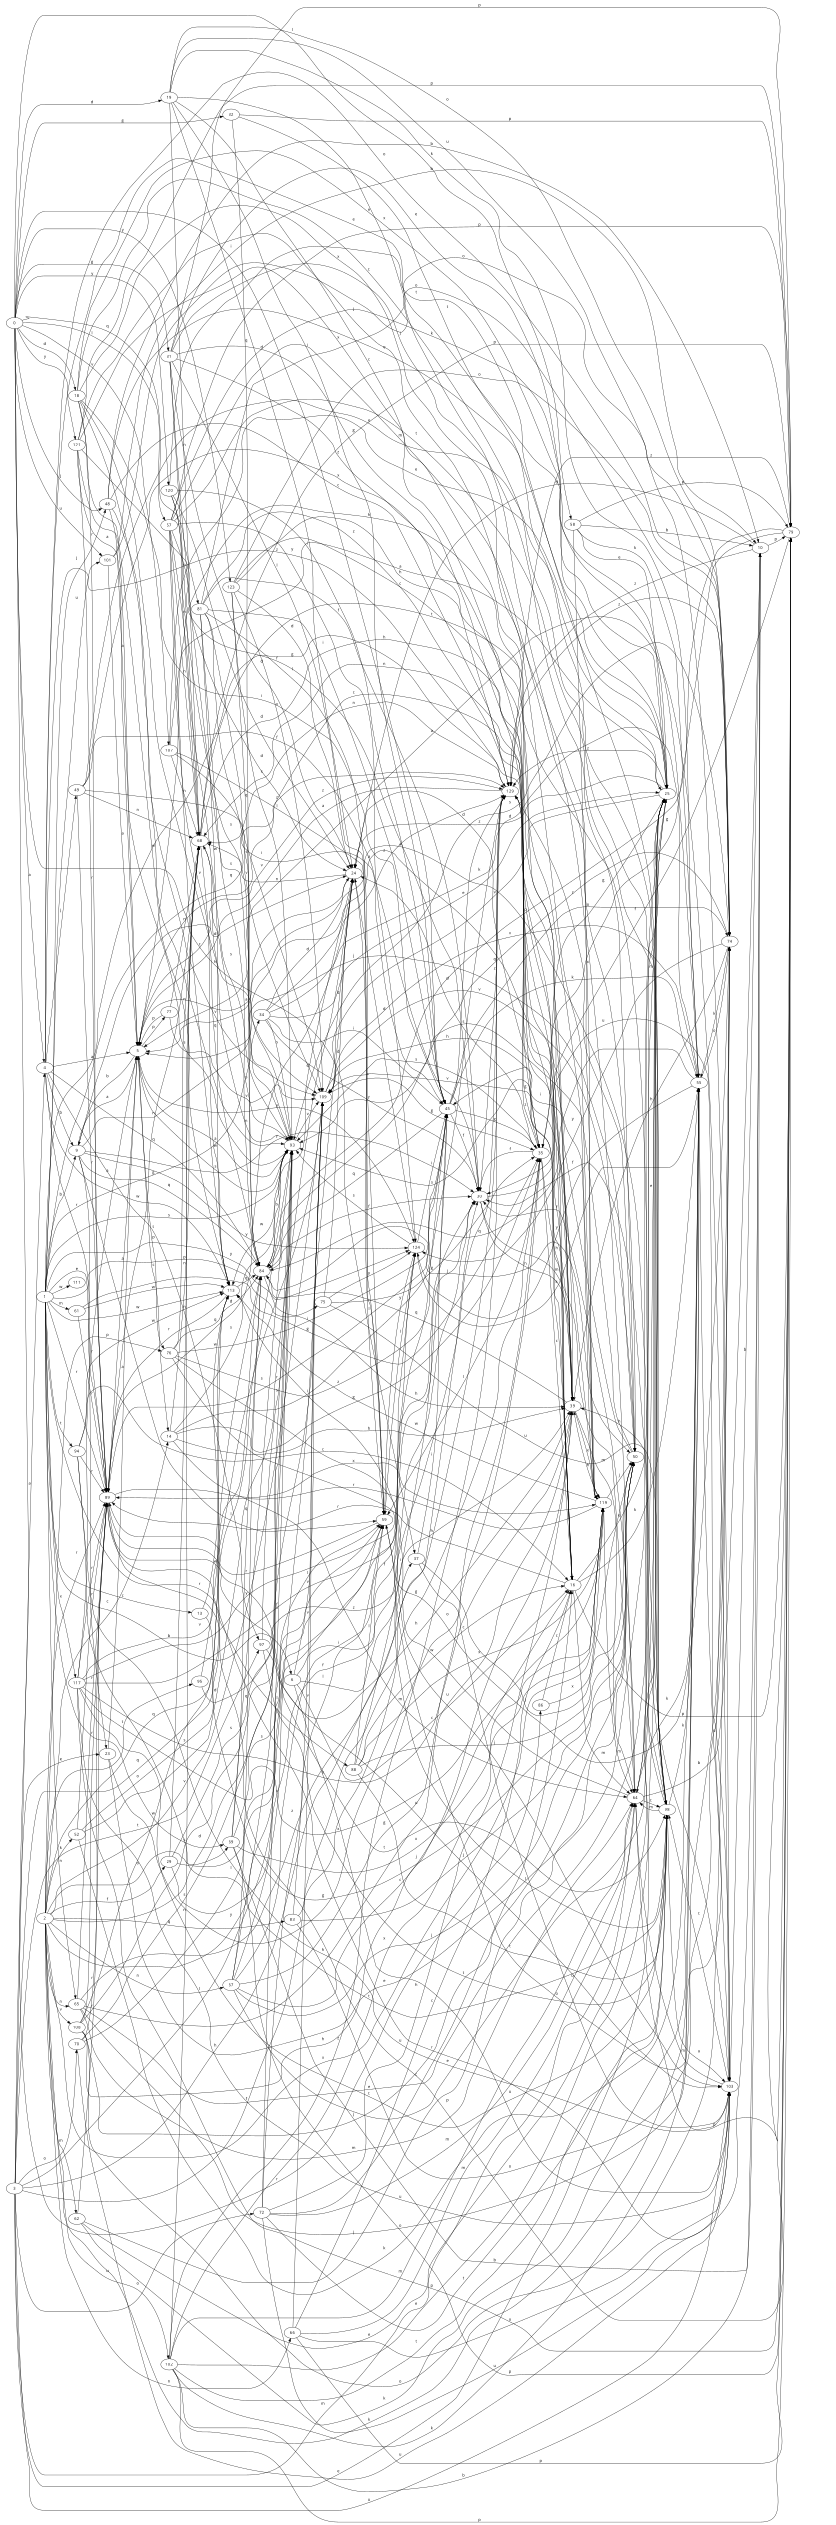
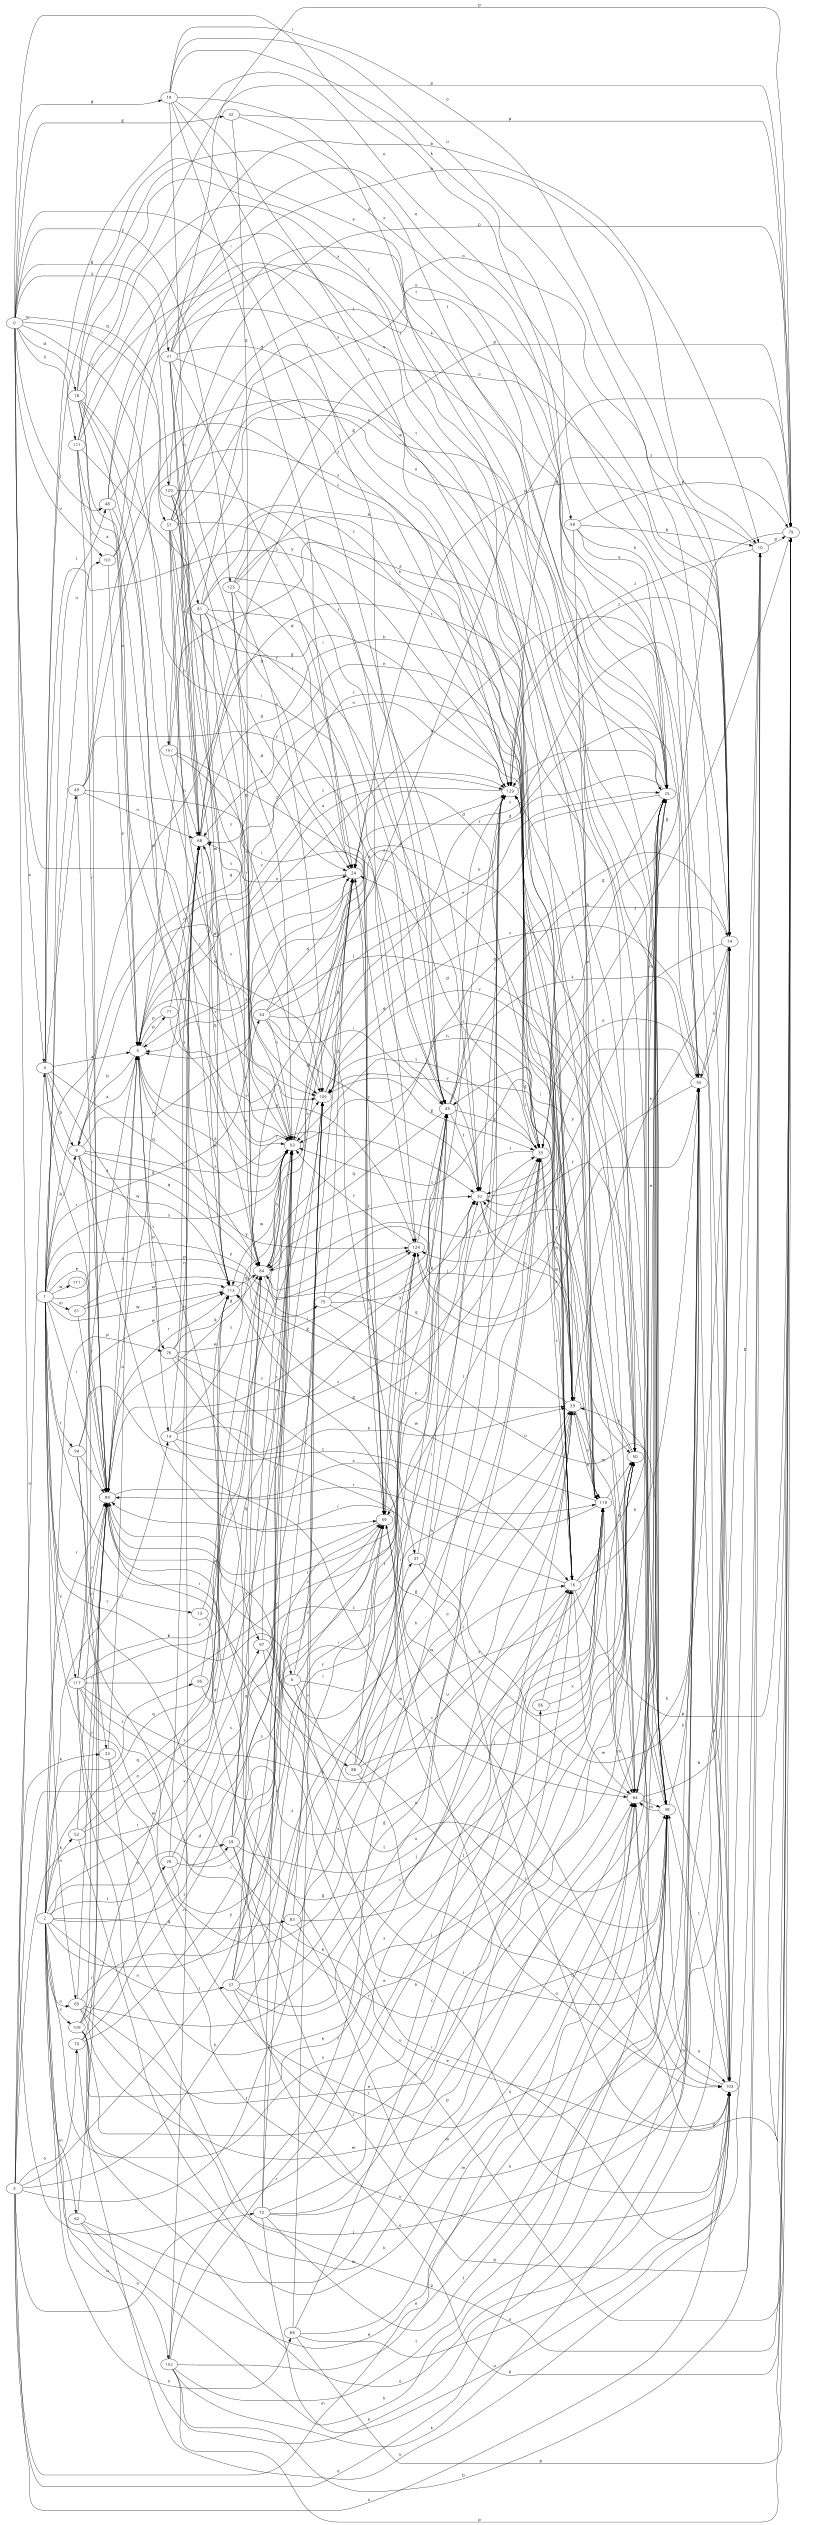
  strict digraph {
    fontname="Open Sans"
    rankdir=LR
    node [fontname="Open Sans"]
    edge [fontname="Open Sans"]
    0
    4
    18
    19
    31
    32
    37
    45
    48
    57
    58
    81
    86
    101
    107
    120
    121
    123
    9
    89
    113
    129
    84
    25
    97
    5
    49
    74
    93
    109
    119
    98
    n33 [label=24]
    55
    103
    16
    68
    35
    59
    50
    79
    30
    10
    124
    64
    39
    1
    6
    13
    23
    34
    61
    65
    69
    75
    88
    94
    111
    117
    2
    14
    29
    52
    62
    66
    67
    76
    83
    95
    102
    108
    3
    70
    72
    77
    0 -> 4 [label=a]
    0 -> 18 [label=d]
    0 -> 19 [label=d]
    0 -> 31 [label=g]
    0 -> 32 [label=g]
    0 -> 37 [label=h]
    0 -> 45 [label=i]
    0 -> 48 [label=j]
    0 -> 57 [label=l]
    0 -> 58 [label=l]
    0 -> 81 [label=q]
    0 -> 86 [label=r]
    0 -> 101 [label=u]
    0 -> 107 [label=v]
    0 -> 120 [label=y]
    0 -> 121 [label=y]
    0 -> 123 [label=y]
    4 -> 9 [label=b]
    4 -> 89 [label=r]
    4 -> 113 [label=w]
    4 -> 129 [label=z]
    4 -> 84 [label=q]
    4 -> 25 [label=e]
    4 -> 97 [label=t]
    4 -> 5 [label=a]
    4 -> 49 [label=j]
    4 -> 74 [label=o]
    18 -> 45 [label=i]
    18 -> 89 [label=r]
    18 -> 113 [label=w]
    18 -> 25 [label=e]
    18 -> 93 [label=s]
    18 -> 109 [label=v]
    18 -> 119 [label=x]
    18 -> 98 [label=t]
    19 -> 45 [label=i]
    19 -> 74 [label=o]
    19 -> 119 [label=x]
    19 -> n33 [label=d]
    19 -> 55 [label=k]
    19 -> 103 [label=u]
    19 -> 16 [label=c]
    19 -> 68 [label=n]
    31 -> 129 [label=z]
    31 -> 25 [label=e]
    31 -> 93 [label=s]
    31 -> n33 [label=d]
    31 -> 68 [label=n]
    31 -> 35 [label=g]
    31 -> 59 [label=l]
    31 -> 50 [label=j]
    31 -> 79 [label=p]
    32 -> 84 [label=q]
    32 -> 98 [label=t]
    32 -> 79 [label=p]
    37 -> 45 [label=i]
    37 -> 103 [label=u]
    37 -> 50 [label=j]
    45 -> 89 [label=r]
    45 -> 129 [label=z]
    45 -> 84 [label=q]
    45 -> 74 [label=o]
    45 -> 55 [label=k]
    45 -> 35 [label=g]
    45 -> 30 [label=f]
    48 -> 25 [label=e]
    48 -> 5 [label=a]
    48 -> 109 [label=v]
    48 -> 16 [label=c]
    48 -> 10 [label=b]
    57 -> 113 [label=c]
    57 -> 84 [label=q]
    57 -> 93 [label=s]
    57 -> 98 [label=t]
    57 -> n33 [label=d]
    57 -> 55 [label=k]
    57 -> 68 [label=n]
    57 -> 79 [label=p]
    57 -> 124 [label=y]
    57 -> 64 [label=m]
    58 -> 25 [label=e]
    58 -> 119 [label=x]
    58 -> 55 [label=k]
    58 -> 79 [label=p]
    58 -> 10 [label=b]
    81 -> 45 [label=i]
    81 -> 113 [label=w]
    81 -> 129 [label=z]
    81 -> 84 [label=q]
    81 -> 74 [label=o]
    81 -> 93 [label=s]
    81 -> 109 [label=v]
    81 -> 59 [label=l]
    81 -> 30 [label=f]
    86 -> 119 [label=x]
    86 -> 16 [label=c]
    101 -> 5 [label=a]
    101 -> 74 [label=o]
    101 -> 10 [label=b]
    107 -> 25 [label=e]
    107 -> 109 [label=v]
    107 -> 68 [label=n]
    107 -> 59 [label=l]
    107 -> 39 [label=h]
    120 -> 45 [label=i]
    120 -> 93 [label=s]
    120 -> 98 [label=t]
    120 -> n33 [label=d]
    120 -> 68 [label=n]
    121 -> 89 [label=r]
    121 -> 5 [label=a]
    121 -> 93 [label=s]
    121 -> 119 [label=x]
    121 -> 50 [label=j]
    121 -> 79 [label=p]
    121 -> 30 [label=f]
    123 -> 84 [label=q]
    123 -> 74 [label=o]
    123 -> 93 [label=s]
    123 -> 109 [label=v]
    123 -> n33 [label=d]
    123 -> 16 [label=c]
    123 -> 39 [label=h]
    9 -> 89 [label=r]
    9 -> 84 [label=q]
    9 -> 5 [label=a]
    9 -> n33 [label=d]
    9 -> 59 [label=l]
    9 -> 50 [label=j]
    9 -> 30 [label=f]
    9 -> 124 [label=y]
    89 -> 5 [label=a]
    89 -> 119 [label=x]
    89 -> 98 [label=t]
    89 -> n33 [label=d]
    89 -> 103 [label=u]
    89 -> 68 [label=n]
    89 -> 79 [label=p]
    113 -> 89 [label=r]
    113 -> 84 [label=q]
    129 -> 5 [label=a]
    129 -> 68 [label=n]
    129 -> 35 [label=g]
    84 -> 93 [label=s]
    84 -> n33 [label=d]
    84 -> 50 [label=j]
-   79 -> 84 [label=p]
+   84 -> 79 [label=p]
    84 -> 30 [label=f]
    84 -> 39 [label=h]
    25 -> 129 [label=z]
    25 -> 5 [label=a]
    25 -> 109 [label=v]
    25 -> n33 [label=d]
    25 -> 35 [label=g]
    25 -> 64 [label=m]
    97 -> 93 [label=s]
    97 -> 98 [label=t]
    97 -> 39 [label=h]
    5 -> 9 [label=b]
    5 -> 129 [label=z]
    5 -> 93 [label=s]
    5 -> 16 [label=c]
    5 -> 124 [label=y]
    5 -> 14 [label=c]
    5 -> 76 [label=p]
    5 -> 77 [label=p]
    49 -> 45 [label=i]
    49 -> 89 [label=r]
    49 -> 25 [label=e]
    49 -> 119 [label=x]
    49 -> 68 [label=n]
    49 -> 30 [label=f]
    74 -> 129 [label=z]
    74 -> 84 [label=q]
    74 -> 93 [label=s]
    74 -> 55 [label=k]
    74 -> 124 [label=y]
    74 -> 39 [label=h]
    93 -> 113 [label=w]
    93 -> 5 [label=a]
    93 -> 109 [label=v]
    93 -> 68 [label=n]
    109 -> n33 [label=d]
    109 -> 35 [label=g]
    109 -> 39 [label=h]
    119 -> 89 [label=r]
    119 -> 113 [label=w]
    119 -> 5 [label=a]
    119 -> 50 [label=j]
    119 -> 64 [label=m]
    119 -> 39 [label=h]
    98 -> 5 [label=a]
    98 -> 55 [label=k]
    98 -> 103 [label=u]
    98 -> 59 [label=l]
    98 -> 30 [label=f]
    98 -> 64 [label=m]
    98 -> 39 [label=h]
    n33 -> 5 [label=a]
    n33 -> 68 [label=n]
    n33 -> 59 [label=l]
    55 -> 84 [label=q]
    55 -> 74 [label=o]
    55 -> 109 [label=v]
    55 -> 103 [label=u]
    55 -> 124 [label=y]
    103 -> 5 [label=a]
    103 -> 98 [label=t]
    103 -> 10 [label=b]
    103 -> 64 [label=m]
    16 -> 89 [label=r]
    16 -> 25 [label=e]
    16 -> 109 [label=v]
    16 -> n33 [label=d]
    16 -> 55 [label=k]
    16 -> 79 [label=p]
    16 -> 64 [label=m]
    68 -> 113 [label=w]
    68 -> 93 [label=s]
    68 -> 98 [label=t]
    68 -> 79 [label=p]
    68 -> 39 [label=h]
    35 -> 129 [label=z]
    35 -> 93 [label=s]
    35 -> n33 [label=d]
    35 -> 16 [label=c]
    35 -> 59 [label=l]
    35 -> 30 [label=f]
    35 -> 39 [label=h]
    59 -> 89 [label=r]
    59 -> 74 [label=o]
    59 -> 124 [label=y]
    50 -> 45 [label=i]
    50 -> 129 [label=z]
    50 -> 93 [label=s]
    50 -> 109 [label=v]
    79 -> 129 [label=z]
    79 -> 35 [label=g]
    79 -> 30 [label=f]
    30 -> 129 [label=z]
    30 -> 103 [label=u]
    30 -> 64 [label=m]
    30 -> 39 [label=h]
    10 -> 89 [label=r]
    10 -> 129 [label=z]
    10 -> n33 [label=d]
    10 -> 79 [label=p]
    124 -> 45 [label=i]
    124 -> 93 [label=s]
    124 -> n33 [label=d]
    124 -> 55 [label=k]
    124 -> 59 [label=l]
    64 -> 113 [label=w]
    64 -> 25 [label=e]
    64 -> 98 [label=t]
    64 -> 55 [label=k]
    64 -> 79 [label=p]
    64 -> 30 [label=f]
    64 -> 10 [label=b]
    39 -> 84 [label=q]
    39 -> 93 [label=s]
    39 -> 119 [label=x]
    39 -> 68 [label=n]
    39 -> 64 [label=m]
    1 -> 48 [label=j]
    1 -> 101 [label=u]
    1 -> 9 [label=b]
    1 -> 89 [label=r]
    1 -> 113 [label=w]
    1 -> 129 [label=z]
    1 -> 93 [label=s]
    1 -> 35 [label=g]
    1 -> 124 [label=y]
    1 -> 6 [label=b]
    1 -> 13 [label=c]
    1 -> 23 [label=e]
    1 -> 34 [label=g]
    1 -> 61 [label=m]
    1 -> 65 [label=n]
    1 -> 69 [label=o]
    1 -> 75 [label=p]
    1 -> 88 [label=r]
    1 -> 94 [label=t]
    1 -> 111 [label=w]
    1 -> 117 [label=x]
    6 -> 109 [label=v]
    6 -> 103 [label=u]
    6 -> 16 [label=c]
    6 -> 30 [label=f]
    6 -> 39 [label=h]
    13 -> 113 [label=w]
    13 -> 50 [label=j]
    23 -> 25 [label=e]
    23 -> 5 [label=a]
    23 -> 35 [label=g]
    34 -> 45 [label=i]
    34 -> 129 [label=z]
    34 -> 25 [label=e]
    34 -> 93 [label=s]
    34 -> n33 [label=d]
    34 -> 55 [label=k]
    34 -> 30 [label=f]
    61 -> 89 [label=r]
    61 -> 113 [label=w]
    61 -> 35 [label=g]
    65 -> 89 [label=r]
    65 -> 129 [label=z]
    65 -> 25 [label=e]
    65 -> 74 [label=o]
    65 -> 64 [label=m]
    65 -> 39 [label=h]
    69 -> 84 [label=q]
    69 -> 93 [label=s]
    69 -> 119 [label=x]
    69 -> 59 [label=l]
    69 -> 79 [label=p]
    69 -> 10 [label=b]
    75 -> n33 [label=d]
    75 -> 103 [label=u]
    75 -> 35 [label=g]
    75 -> 124 [label=y]
    88 -> 45 [label=i]
    88 -> 119 [label=x]
    88 -> 98 [label=t]
    88 -> 16 [label=c]
    88 -> 59 [label=l]
    88 -> 50 [label=j]
    94 -> 89 [label=r]
    94 -> 113 [label=w]
    94 -> 98 [label=t]
    94 -> 103 [label=u]
    94 -> 16 [label=c]
    117 -> 89 [label=r]
    117 -> 5 [label=a]
    117 -> 109 [label=v]
    117 -> 119 [label=x]
    117 -> 98 [label=t]
    117 -> 103 [label=u]
    117 -> 79 [label=p]
    117 -> 30 [label=f]
    117 -> 124 [label=y]
    117 -> 39 [label=h]
    2 -> 89 [label=r]
    2 -> 84 [label=q]
    2 -> 109 [label=v]
    2 -> 119 [label=x]
    2 -> n33 [label=d]
    2 -> 55 [label=k]
    2 -> 124 [label=y]
    2 -> 65 [label=n]
    2 -> 69 [label=o]
    2 -> 14 [label=c]
    2 -> 29 [label=f]
    2 -> 52 [label=k]
    2 -> 62 [label=m]
    2 -> 66 [label=n]
    2 -> 67 [label=n]
    2 -> 76 [label=p]
    2 -> 83 [label=q]
    2 -> 95 [label=t]
    2 -> 102 [label=u]
    2 -> 108 [label=v]
    14 -> 45 [label=i]
    14 -> 93 [label=s]
    14 -> 68 [label=n]
    14 -> 35 [label=g]
    14 -> 64 [label=m]
    14 -> 39 [label=h]
    29 -> 93 [label=s]
    29 -> 68 [label=n]
    29 -> 59 [label=l]
    29 -> 30 [label=f]
    52 -> 89 [label=r]
    52 -> 93 [label=s]
    52 -> n33 [label=d]
    52 -> 55 [label=k]
    62 -> 89 [label=r]
    62 -> 25 [label=e]
    62 -> 55 [label=k]
    62 -> 50 [label=j]
    66 -> 109 [label=v]
    66 -> 103 [label=u]
    66 -> 16 [label=c]
    66 -> 79 [label=p]
    66 -> 64 [label=m]
    67 -> 45 [label=i]
    67 -> 84 [label=q]
    67 -> 25 [label=e]
    67 -> 93 [label=s]
    67 -> 109 [label=v]
    67 -> 16 [label=c]
    67 -> 35 [label=g]
    67 -> 50 [label=j]
    76 -> 45 [label=i]
    76 -> 129 [label=z]
    76 -> 84 [label=q]
    76 -> 74 [label=o]
    76 -> 103 [label=u]
    76 -> 68 [label=n]
    83 -> 74 [label=o]
    83 -> 109 [label=v]
    83 -> 35 [label=g]
    83 -> 50 [label=j]
    95 -> 113 [label=w]
    95 -> 129 [label=z]
    102 -> 129 [label=z]
    102 -> 25 [label=e]
    102 -> 119 [label=x]
    102 -> 98 [label=t]
    102 -> 55 [label=k]
    102 -> 68 [label=n]
    102 -> 79 [label=p]
    102 -> 10 [label=b]
    108 -> 89 [label=r]
    108 -> 113 [label=w]
    108 -> 74 [label=o]
    108 -> 93 [label=s]
    108 -> 50 [label=j]
-   102 -> 64 [label=m]
+   108 -> 64 [label=m]
    108 -> 39 [label=h]
    3 -> 4 [label=a]
    3 -> 37 [label=h]
    3 -> 84 [label=q]
    3 -> 25 [label=e]
    3 -> 97 [label=t]
    3 -> 103 [label=u]
    3 -> 59 [label=l]
    3 -> 30 [label=f]
    3 -> 64 [label=m]
    3 -> 23 [label=e]
    3 -> 70 [label=o]
    3 -> 72 [label=o]
    70 -> 89 [label=r]
    70 -> 93 [label=s]
    70 -> 103 [label=u]
    70 -> 59 [label=l]
    72 -> 93 [label=s]
    72 -> 98 [label=t]
    72 -> 103 [label=u]
    72 -> 16 [label=c]
    72 -> 59 [label=l]
    72 -> 64 [label=m]
    72 -> 39 [label=h]
    77 -> 5 [label=p]
    77 -> 109 [label=v]
    77 -> 68 [label=n]
  }
